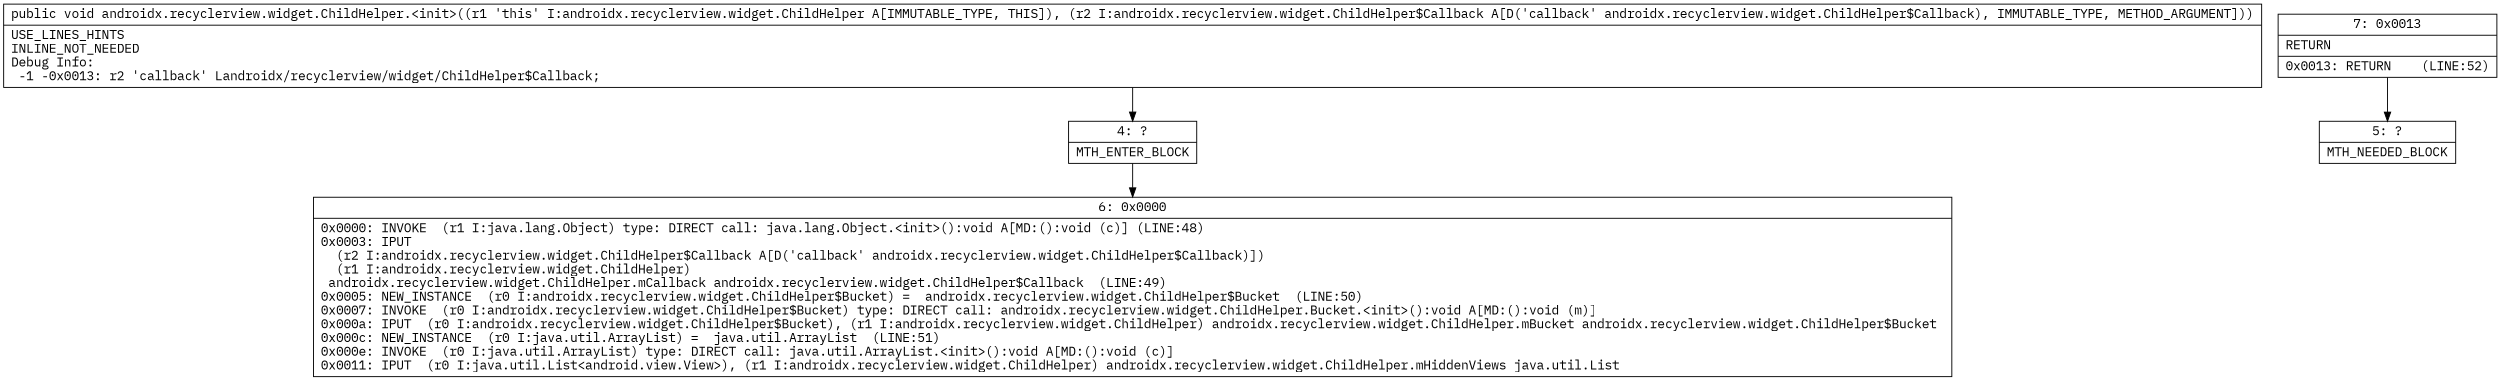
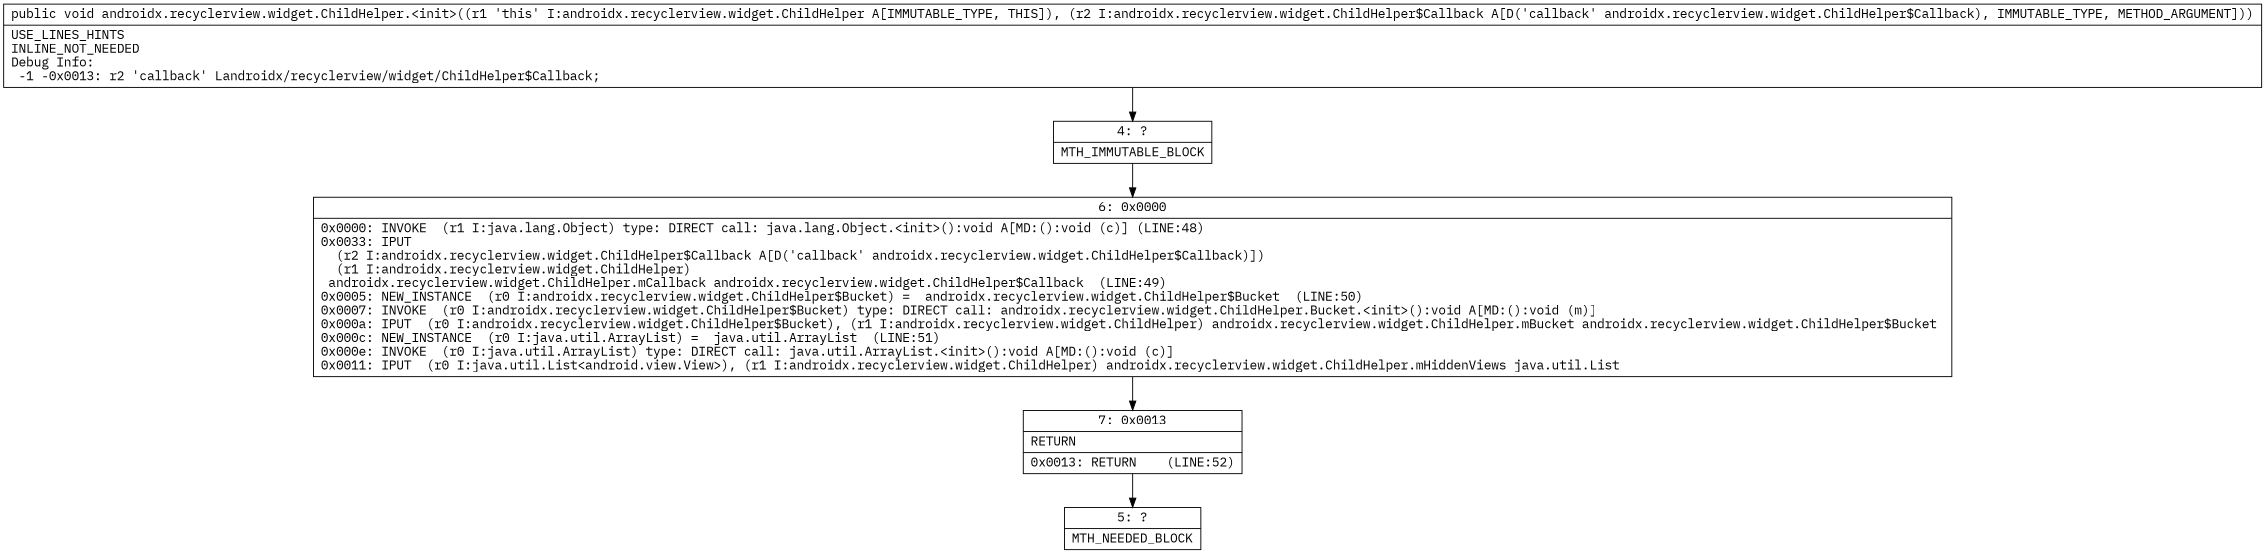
  digraph {
    fontname="IBM Plex Mono"
    node [fontname="IBM Plex Mono" shape=record]
    edge [fontname="IBM Plex Mono"]
-   n1 [label="{4\:\ ?|MTH_ENTER_BLOCK\l}"]
-   n2 [label="{6\:\ 0x0000|0x0000: INVOKE  (r1 I:java.lang.Object) type: DIRECT call: java.lang.Object.\<init\>():void A[MD:():void (c)] (LINE:48)\l0x0003: IPUT  \l  (r2 I:androidx.recyclerview.widget.ChildHelper$Callback A[D('callback' androidx.recyclerview.widget.ChildHelper$Callback)])\l  (r1 I:androidx.recyclerview.widget.ChildHelper)\l androidx.recyclerview.widget.ChildHelper.mCallback androidx.recyclerview.widget.ChildHelper$Callback  (LINE:49)\l0x0005: NEW_INSTANCE  (r0 I:androidx.recyclerview.widget.ChildHelper$Bucket) =  androidx.recyclerview.widget.ChildHelper$Bucket  (LINE:50)\l0x0007: INVOKE  (r0 I:androidx.recyclerview.widget.ChildHelper$Bucket) type: DIRECT call: androidx.recyclerview.widget.ChildHelper.Bucket.\<init\>():void A[MD:():void (m)]\l0x000a: IPUT  (r0 I:androidx.recyclerview.widget.ChildHelper$Bucket), (r1 I:androidx.recyclerview.widget.ChildHelper) androidx.recyclerview.widget.ChildHelper.mBucket androidx.recyclerview.widget.ChildHelper$Bucket \l0x000c: NEW_INSTANCE  (r0 I:java.util.ArrayList) =  java.util.ArrayList  (LINE:51)\l0x000e: INVOKE  (r0 I:java.util.ArrayList) type: DIRECT call: java.util.ArrayList.\<init\>():void A[MD:():void (c)]\l0x0011: IPUT  (r0 I:java.util.List\<android.view.View\>), (r1 I:androidx.recyclerview.widget.ChildHelper) androidx.recyclerview.widget.ChildHelper.mHiddenViews java.util.List \l}"]
+   n1 [label="{4\:\ ?|MTH_IMMUTABLE_BLOCK\l}"]
+   n2 [label="{6\:\ 0x0000|0x0000: INVOKE  (r1 I:java.lang.Object) type: DIRECT call: java.lang.Object.\<init\>():void A[MD:():void (c)] (LINE:48)\l0x0033: IPUT  \l  (r2 I:androidx.recyclerview.widget.ChildHelper$Callback A[D('callback' androidx.recyclerview.widget.ChildHelper$Callback)])\l  (r1 I:androidx.recyclerview.widget.ChildHelper)\l androidx.recyclerview.widget.ChildHelper.mCallback androidx.recyclerview.widget.ChildHelper$Callback  (LINE:49)\l0x0005: NEW_INSTANCE  (r0 I:androidx.recyclerview.widget.ChildHelper$Bucket) =  androidx.recyclerview.widget.ChildHelper$Bucket  (LINE:50)\l0x0007: INVOKE  (r0 I:androidx.recyclerview.widget.ChildHelper$Bucket) type: DIRECT call: androidx.recyclerview.widget.ChildHelper.Bucket.\<init\>():void A[MD:():void (m)]\l0x000a: IPUT  (r0 I:androidx.recyclerview.widget.ChildHelper$Bucket), (r1 I:androidx.recyclerview.widget.ChildHelper) androidx.recyclerview.widget.ChildHelper.mBucket androidx.recyclerview.widget.ChildHelper$Bucket \l0x000c: NEW_INSTANCE  (r0 I:java.util.ArrayList) =  java.util.ArrayList  (LINE:51)\l0x000e: INVOKE  (r0 I:java.util.ArrayList) type: DIRECT call: java.util.ArrayList.\<init\>():void A[MD:():void (c)]\l0x0011: IPUT  (r0 I:java.util.List\<android.view.View\>), (r1 I:androidx.recyclerview.widget.ChildHelper) androidx.recyclerview.widget.ChildHelper.mHiddenViews java.util.List \l}"]
    n3 [label="{7\:\ 0x0013|RETURN\l|0x0013: RETURN    (LINE:52)\l}"]
    n4 [label="{5\:\ ?|MTH_NEEDED_BLOCK\l}"]
    n5 [label="{public void androidx.recyclerview.widget.ChildHelper.\<init\>((r1 'this' I:androidx.recyclerview.widget.ChildHelper A[IMMUTABLE_TYPE, THIS]), (r2 I:androidx.recyclerview.widget.ChildHelper$Callback A[D('callback' androidx.recyclerview.widget.ChildHelper$Callback), IMMUTABLE_TYPE, METHOD_ARGUMENT]))  | USE_LINES_HINTS\lINLINE_NOT_NEEDED\lDebug Info:\l  \-1 \-0x0013: r2 'callback' Landroidx\/recyclerview\/widget\/ChildHelper$Callback;\l}"]
    n1 -> n2
+   n2 -> n3
    n3 -> n4
    n5 -> n1
  }
